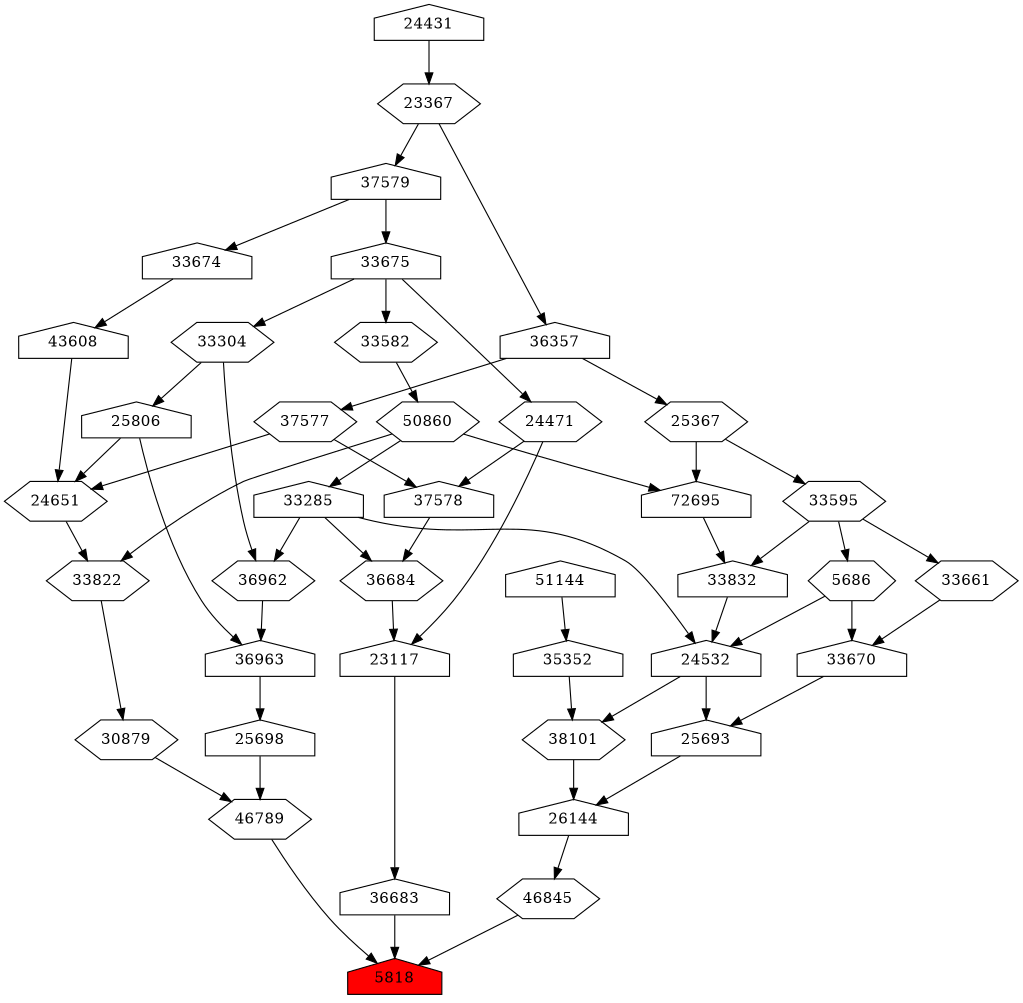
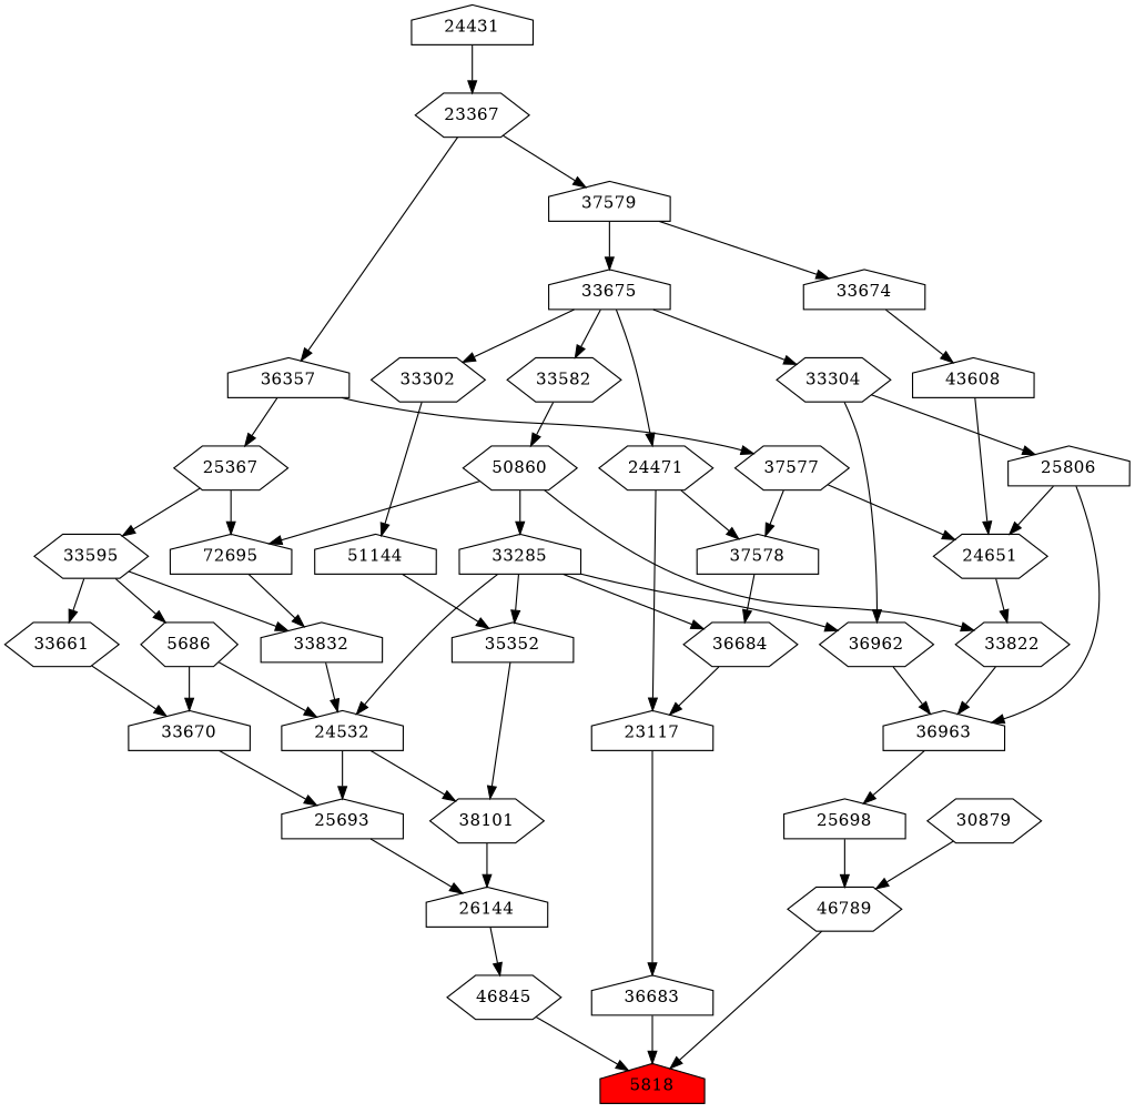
  strict digraph {
    node [shape=house]
    n1 [fillcolor=red label=5818 style=filled]
    n2 [label=46845 shape=hexagon]
    n3 [label=36683]
    n4 [label=46789 shape=hexagon]
    n5 [label=26144]
    n6 [label=36684 shape=hexagon]
    n7 [label=23117]
    n8 [label=25698]
    n9 [label=30879 shape=hexagon]
    n10 [label=38101 shape=hexagon]
    n11 [label=25693]
    n12 [label=33285]
    n13 [label=24532]
    n14 [label=35352]
    n15 [label=36962 shape=hexagon]
    n16 [label=36963]
    n17 [label=37578]
    n18 [label=24471 shape=hexagon]
    n19 [label=33822 shape=hexagon]
    n20 [label=33670]
    n21 [label=50860 shape=hexagon]
    n22 [label=72695]
    n23 [label=33832]
    n24 [label=37577 shape=hexagon]
    n25 [label=24651 shape=hexagon]
    n26 [label=33675]
    n27 [label=33582 shape=hexagon]
    n28 [label=33304 shape=hexagon]
+   n29 [label=33302 shape=hexagon]
    n30 [label=25806]
    n31 [label=51144]
    n32 [label=5686 shape=hexagon]
    n33 [label=33661 shape=hexagon]
    n34 [label=36357]
    n35 [label=25367 shape=hexagon]
    n36 [label=33595 shape=hexagon]
    n37 [label=37579]
    n38 [label=33674]
    n39 [label=43608]
    n40 [label=23367 shape=hexagon]
    n41 [label=24431]
    n2 -> n1
    n3 -> n1
    n4 -> n1
    n5 -> n2
    n6 -> n7
    n7 -> n3
    n8 -> n4
    n9 -> n4
    n10 -> n5
    n11 -> n5
    n12 -> n6
    n12 -> n13
+   n12 -> n14
    n12 -> n15
    n13 -> n10
    n13 -> n11
    n14 -> n10
    n15 -> n16
    n16 -> n8
    n17 -> n6
    n18 -> n7
    n18 -> n17
-   n19 -> n9
+   n19 -> n16
    n20 -> n11
    n21 -> n12
    n21 -> n19
    n21 -> n22
    n22 -> n23
    n23 -> n13
    n24 -> n17
    n24 -> n25
    n25 -> n19
    n26 -> n18
    n26 -> n27
    n26 -> n28
+   n26 -> n29
    n27 -> n21
    n28 -> n15
    n28 -> n30
+   n29 -> n31
    n30 -> n16
    n30 -> n25
    n31 -> n14
    n32 -> n13
    n32 -> n20
    n33 -> n20
    n34 -> n24
    n34 -> n35
    n35 -> n22
    n35 -> n36
    n36 -> n23
    n36 -> n32
    n36 -> n33
    n37 -> n26
    n37 -> n38
    n38 -> n39
    n39 -> n25
    n40 -> n34
    n40 -> n37
    n41 -> n40
  }
